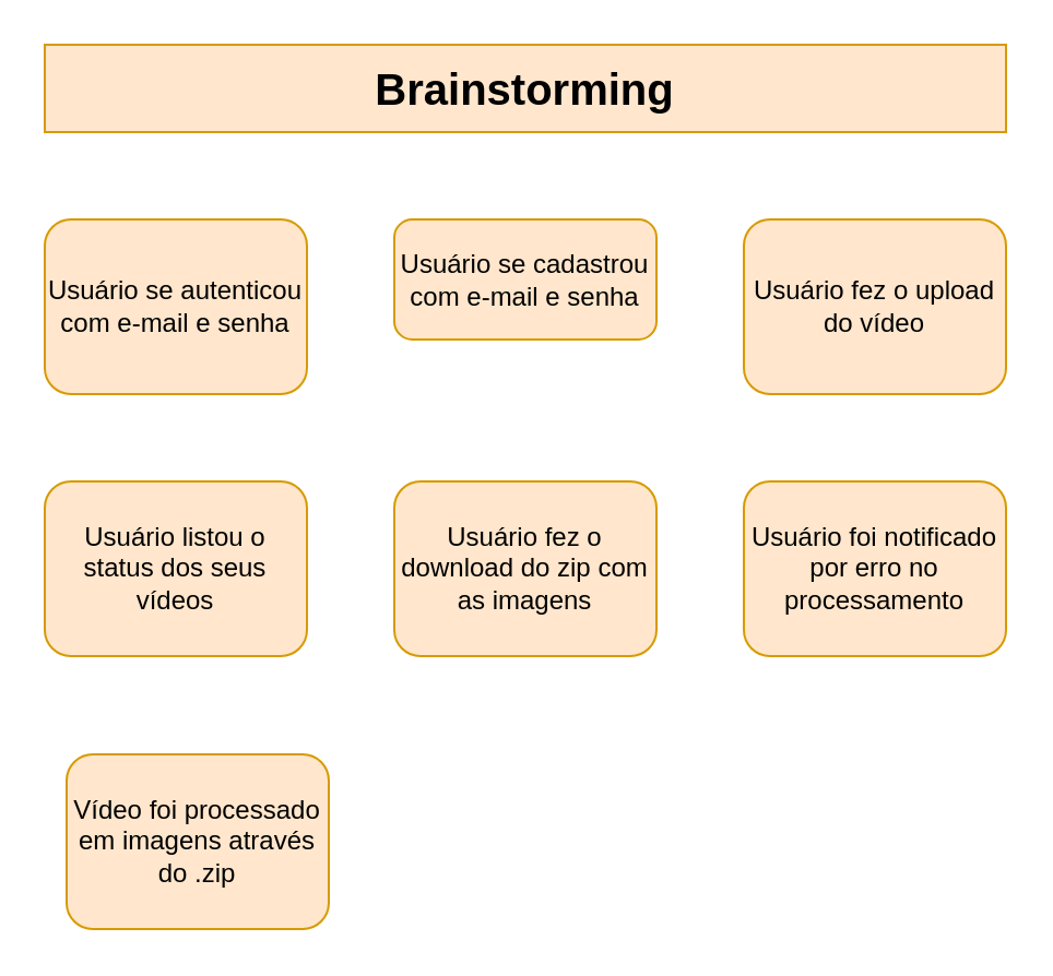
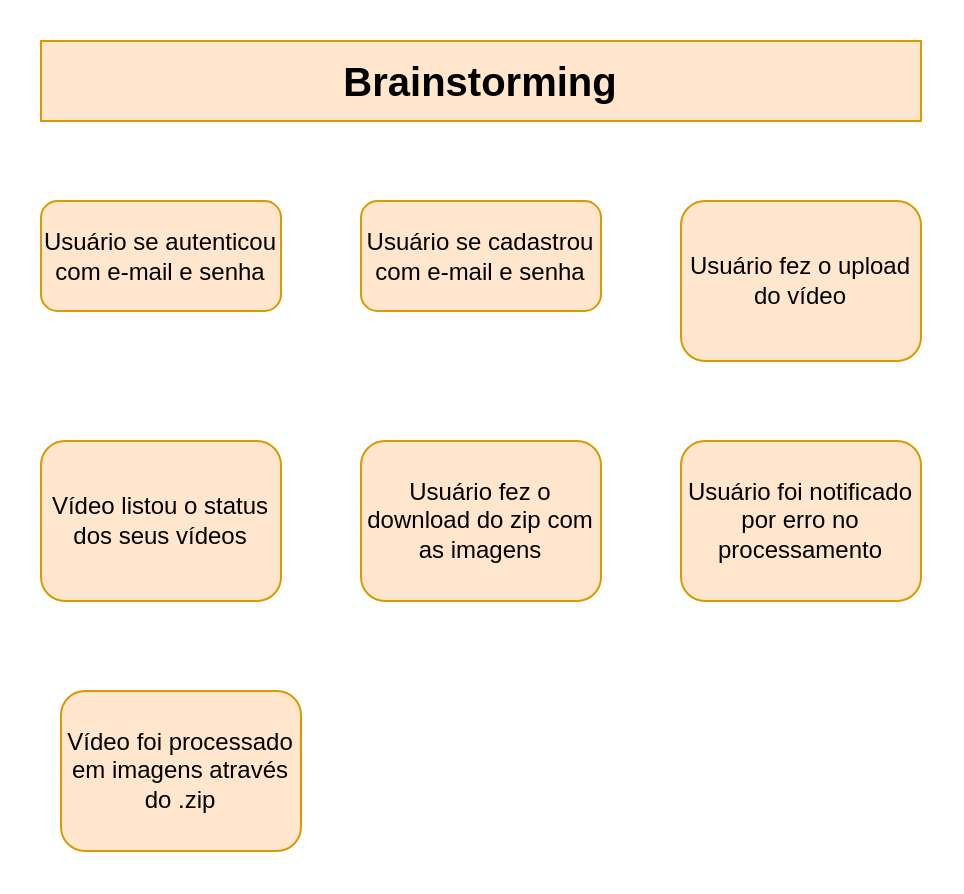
  <mxCell id="0" />
  <mxCell id="1" parent="0" />
- <mxCell id="2" value="Usuário se autenticou com e-mail e senha" style="rounded=1;whiteSpace=wrap;html=1;fillColor=#ffe6cc;strokeColor=#d79b00;" parent="1" vertex="1"><mxGeometry x="20" y="100" width="120" height="80" as="geometry" /></mxCell>
+ <mxCell id="2" value="Usuário se autenticou com e-mail e senha" style="rounded=1;whiteSpace=wrap;html=1;fillColor=#ffe6cc;strokeColor=#d79b00;" parent="1" vertex="1"><mxGeometry x="20" y="100" width="120" height="55" as="geometry" /></mxCell>
  <mxCell id="3" value="&lt;b&gt;&lt;font style=&quot;font-size: 20px;&quot;&gt;Brainstorming&lt;/font&gt;&lt;/b&gt;" style="text;html=1;align=center;verticalAlign=middle;whiteSpace=wrap;rounded=0;fillColor=#ffe6cc;strokeColor=#d79b00;" parent="1" vertex="1"><mxGeometry x="20" y="20" width="440" height="40" as="geometry" /></mxCell>
  <mxCell id="4" value="Usuário se cadastrou com e-mail e senha" style="rounded=1;whiteSpace=wrap;html=1;fillColor=#ffe6cc;strokeColor=#d79b00;" parent="1" vertex="1"><mxGeometry x="180" y="100" width="120" height="55" as="geometry" /></mxCell>
- <mxCell id="5" value="Usuário listou o status dos seus vídeos" style="rounded=1;whiteSpace=wrap;html=1;fillColor=#ffe6cc;strokeColor=#d79b00;" parent="1" vertex="1"><mxGeometry x="20" y="220" width="120" height="80" as="geometry" /></mxCell>
+ <mxCell id="5" value="Vídeo listou o status dos seus vídeos" style="rounded=1;whiteSpace=wrap;html=1;fillColor=#ffe6cc;strokeColor=#d79b00;" parent="1" vertex="1"><mxGeometry x="20" y="220" width="120" height="80" as="geometry" /></mxCell>
  <mxCell id="6" value="Usuário fez o download do zip com as imagens" style="rounded=1;whiteSpace=wrap;html=1;fillColor=#ffe6cc;strokeColor=#d79b00;" vertex="1" parent="1"><mxGeometry x="180" y="220" width="120" height="80" as="geometry" /></mxCell>
  <mxCell id="7" value="Usuário fez o upload do vídeo" style="rounded=1;whiteSpace=wrap;html=1;fillColor=#ffe6cc;strokeColor=#d79b00;" vertex="1" parent="1"><mxGeometry x="340" y="100" width="120" height="80" as="geometry" /></mxCell>
  <mxCell id="8" value="Usuário foi notificado por erro no processamento" style="rounded=1;whiteSpace=wrap;html=1;fillColor=#ffe6cc;strokeColor=#d79b00;" vertex="1" parent="1"><mxGeometry x="340" y="220" width="120" height="80" as="geometry" /></mxCell>
  <mxCell id="9" value="Vídeo foi processado em imagens através do .zip" style="rounded=1;whiteSpace=wrap;html=1;fillColor=#ffe6cc;strokeColor=#d79b00;" vertex="1" parent="1"><mxGeometry x="30" y="345" width="120" height="80" as="geometry" /></mxCell>
